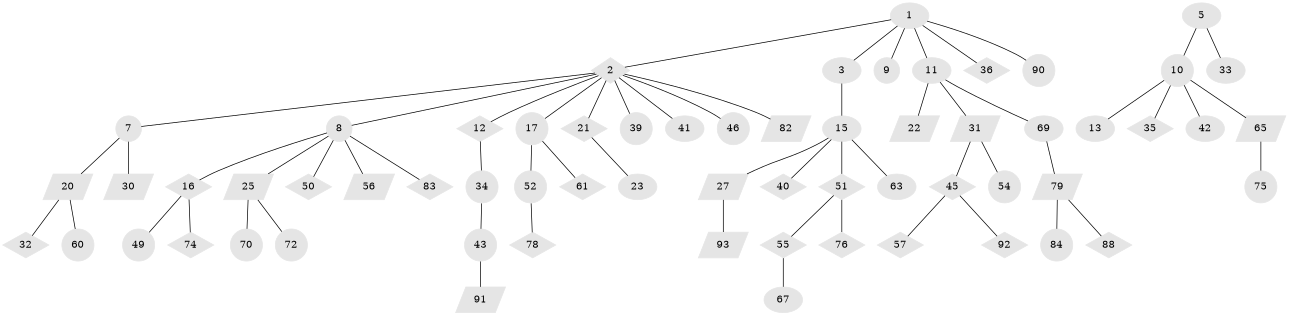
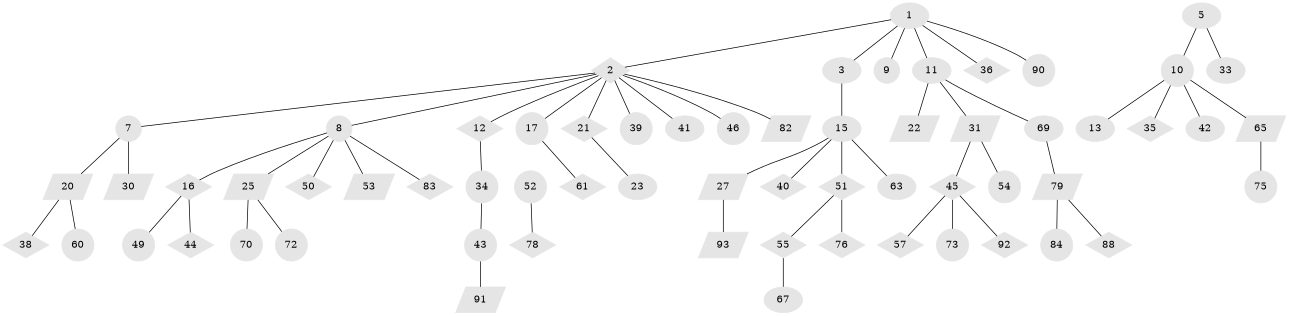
  graph {
    node [color=gray90 shape=diamond style=filled]
    1 [shape=ellipse super="+6"]
    2 [super="+4"]
    3 [shape=ellipse super="+26"]
    9 [shape=circle]
    11 [shape=ellipse super="+18"]
    36 [super="+59"]
    90 [shape=circle]
    7 [shape=circle super="+47"]
    8 [shape=circle super="+14"]
    12 [super="+89"]
    17 [shape=circle super="+48"]
    21 [super="+68"]
    39 [shape=circle]
    41 [shape=ellipse]
    46 [shape=circle]
    82 [shape=parallelogram]
    15 [shape=ellipse super="+19"]
    22 [shape=parallelogram]
    31 [shape=parallelogram]
    69 [shape=ellipse]
    20 [shape=parallelogram super="+37"]
    30 [shape=parallelogram super="+38"]
    16 [super="+28"]
    25 [shape=parallelogram super="+81"]
    50
-   56 [shape=parallelogram]
+   56 [shape=parallelogram label=53]
    83
    34 [shape=circle super="+77"]
    52 [shape=circle]
    61
    23 [shape=ellipse]
    5 [shape=ellipse super="+53"]
    10 [shape=circle super="+24"]
    33 [shape=ellipse]
    27 [shape=parallelogram super="+29"]
    40
    51
    63 [shape=ellipse]
    13 [shape=ellipse super="+80"]
    35
    42 [shape=ellipse super="+49"]
    65 [shape=parallelogram super="+66"]
-   32
+   32 [label=38]
    60 [shape=circle]
    n45 [label=49 shape=circle super="+64"]
-   74
+   74 [label=44]
    70 [shape=circle]
    72 [shape=circle]
    75 [shape=circle]
    45 [super="+87"]
    54 [shape=circle super="+58"]
    79 [shape=parallelogram super="+86"]
    43 [shape=circle]
    93 [shape=parallelogram]
    55 [super="+62"]
    76 [super="+85"]
    78
    57 [super="+71"]
+   73 [shape=circle]
    92
    91 [shape=parallelogram]
    67 [shape=ellipse]
    84 [shape=circle]
    88
    1 -- 2
    1 -- 3
    1 -- 9
    1 -- 11
    1 -- 36
    1 -- 90
    2 -- 7
    2 -- 8
    2 -- 12
    2 -- 17
    2 -- 21
    2 -- 39
    2 -- 41
    2 -- 46
    2 -- 82
    3 -- 15
    11 -- 22
    11 -- 31
    11 -- 69
    7 -- 20
    7 -- 30
    8 -- 16
    8 -- 25
    8 -- 50
    8 -- 56
    8 -- 83
    12 -- 34
-   17 -- 52
    17 -- 61
    21 -- 23
    15 -- 27
    15 -- 40
    15 -- 51
    15 -- 63
    31 -- 45
    31 -- 54
    69 -- 79
    20 -- 32
    20 -- 60
    16 -- n45
    16 -- 74
    25 -- 70
    25 -- 72
    34 -- 43
    52 -- 78
    5 -- 10
    5 -- 33
    10 -- 13
    10 -- 35
    10 -- 42
    10 -- 65
    27 -- 93
    51 -- 55
    51 -- 76
    65 -- 75
    45 -- 57
+   45 -- 73
    45 -- 92
    79 -- 84
    79 -- 88
    43 -- 91
    55 -- 67
  }
